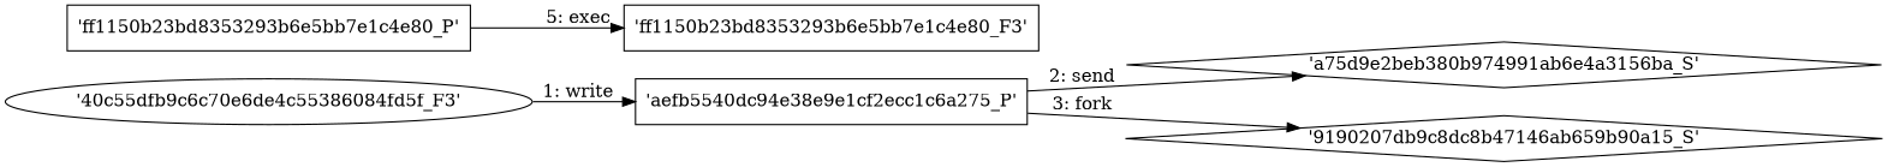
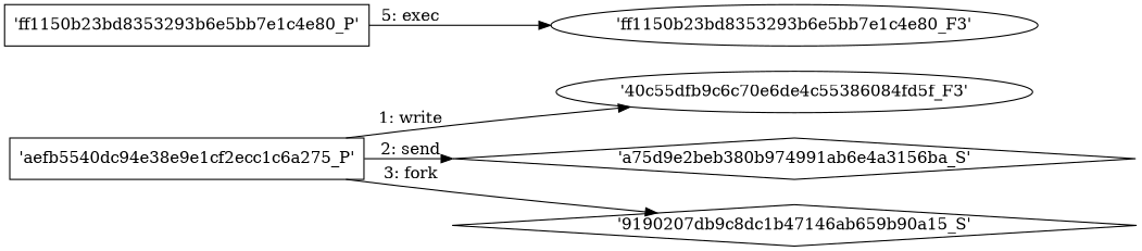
  digraph {
    engine=neato
    fixedsize=false
    fontsize=10
    nodesep=0.3
    rankdir=LR
    ranksep=0
    splines=true
    node [node_type=Process shape=ellipse]
    "'40c55dfb9c6c70e6de4c55386084fd5f_F3'" [node_type=file]
    "'aefb5540dc94e38e9e1cf2ecc1c6a275_P'" [shape=box]
    "'a75d9e2beb380b974991ab6e4a3156ba_S'" [node_type=Socket shape=diamond]
-   "'9190207db9c8dc8b47146ab659b90a15_S'" [node_type=Socket shape=diamond]
+   "'9190207db9c8dc8b47146ab659b90a15_S'" [node_type=Socket shape=diamond label="'9190207db9c8dc1b47146ab659b90a15_S'"]
    "'ff1150b23bd8353293b6e5bb7e1c4e80_P'" [shape=box]
-   "'ff1150b23bd8353293b6e5bb7e1c4e80_F3'" [node_type=File shape=box]
-   "'40c55dfb9c6c70e6de4c55386084fd5f_F3'" -> "'aefb5540dc94e38e9e1cf2ecc1c6a275_P'" [label="1: write"]
+   "'ff1150b23bd8353293b6e5bb7e1c4e80_F3'" [node_type=File]
+   "'aefb5540dc94e38e9e1cf2ecc1c6a275_P'" -> "'40c55dfb9c6c70e6de4c55386084fd5f_F3'" [label="1: write"]
    "'aefb5540dc94e38e9e1cf2ecc1c6a275_P'" -> "'a75d9e2beb380b974991ab6e4a3156ba_S'" [label="2: send"]
    "'aefb5540dc94e38e9e1cf2ecc1c6a275_P'" -> "'9190207db9c8dc8b47146ab659b90a15_S'" [label="3: fork"]
    "'ff1150b23bd8353293b6e5bb7e1c4e80_P'" -> "'ff1150b23bd8353293b6e5bb7e1c4e80_F3'" [label="5: exec"]
  }
